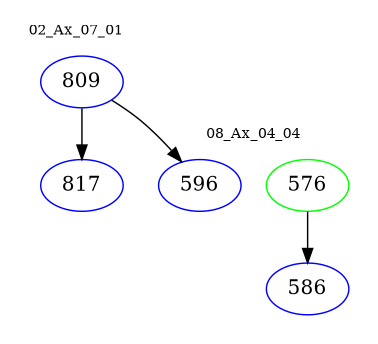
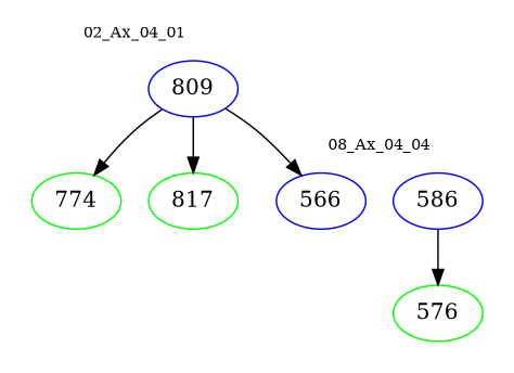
  digraph {
    fontname="DejaVu Serif"
    node [color=blue fontname="DejaVu Serif"]
    edge [color=black fontname="DejaVu Serif"]
    n1 [label=586]
    n2 [color=green label=576]
-   n3 [label=596]
+   n3 [label=566]
    n4 [label=809]
-   n6 [label=817]
+   n5 [color=green label=774]
+   n6 [color=green label=817]
    subgraph cluster_1 {
      color=white
      fontsize=10
      label="08_Ax_04_04"
      n1
      n2
      n3
    }
    subgraph cluster_2 {
      color=white
      fontsize=10
-     label="02_Ax_07_01"
+     label="02_Ax_04_01"
      n4
+     n5
      n6
    }
-   n2 -> n1
+   n1 -> n2
    n4 -> n3
+   n4 -> n5
    n4 -> n6
  }
